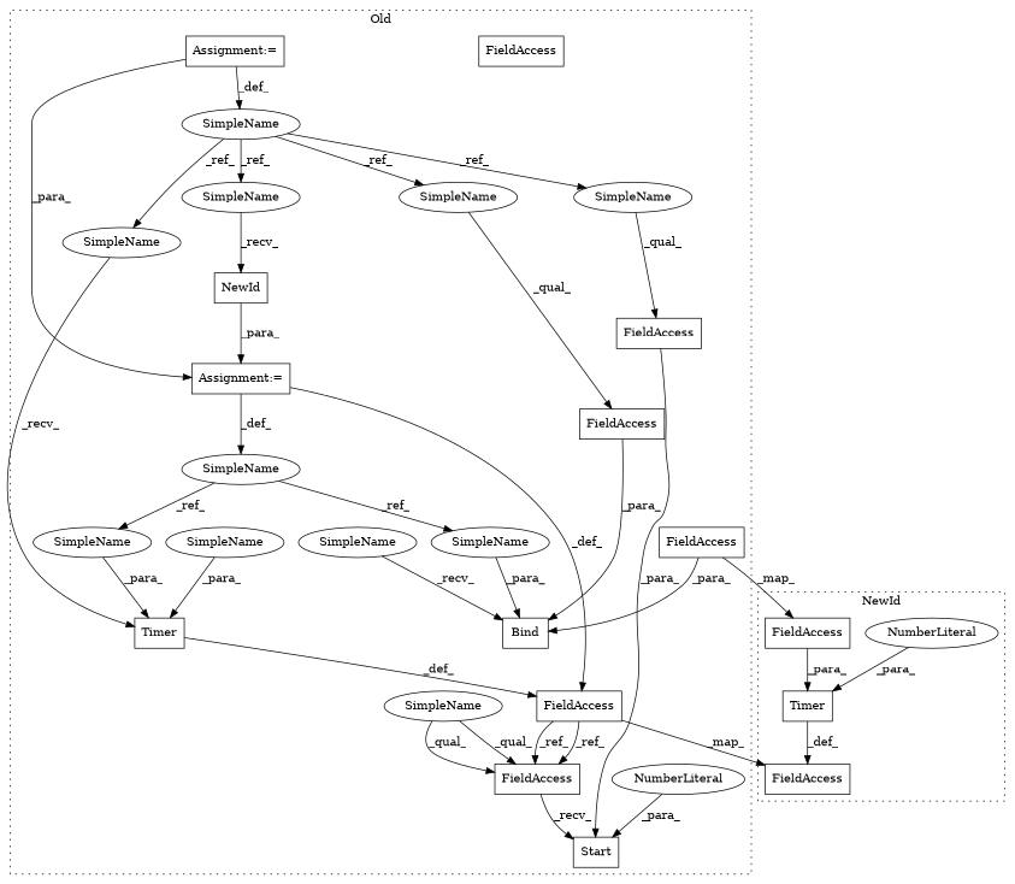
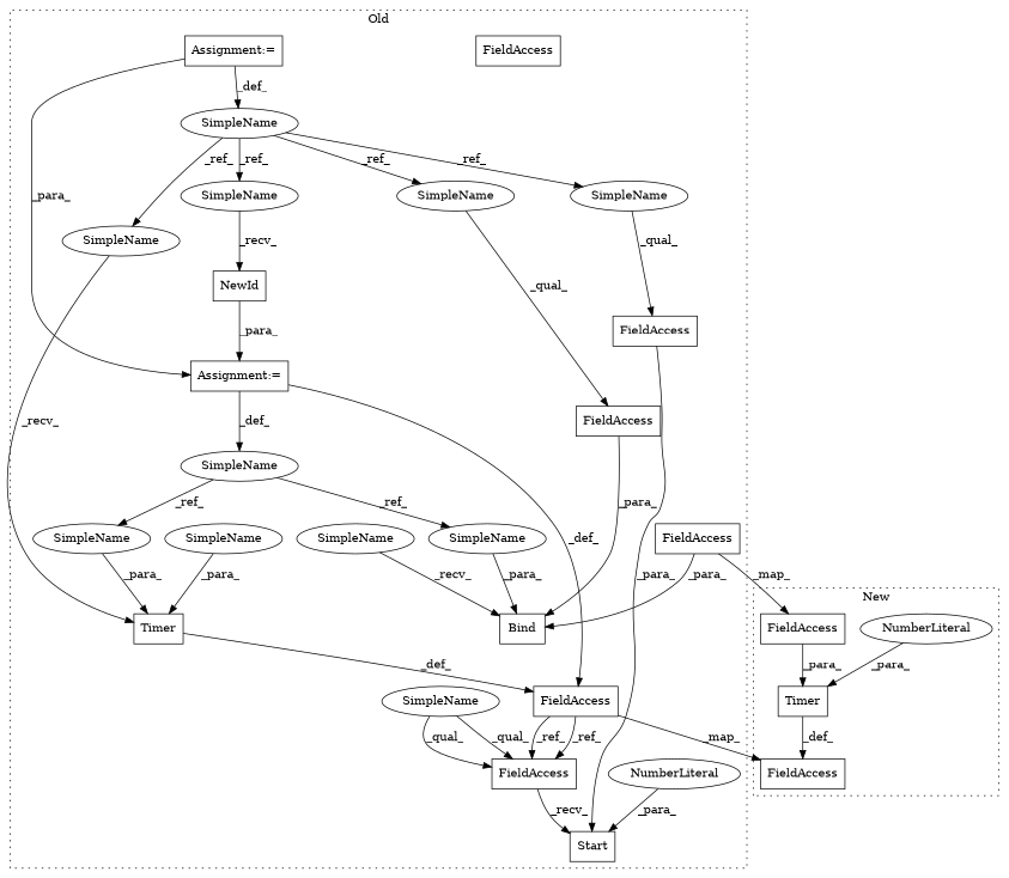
  digraph {
    node [a=42 l=2 s=3865 shape=box]
    n1 [a=32 l="6,1" label=Timer s="3790,3808"]
    n2 [a=22 l=10 label=FieldAccess s=3776]
    n3 [a=32 l=7 label=NewId s=3763]
    n4 [a=32 l="5,1" label=Bind s="3820,3858"]
    n5 [a=32 l="6,1" label=Start s="3876,3907"]
    n6 [a=34 l=5 label=NumberLiteral s=3882 shape=ellipse]
    n7 [a=22 l=12 label=FieldAccess s=3825]
    n8 [a=22 l=10 label=FieldAccess]
    n9 [a=22 l=19 label=FieldAccess s=3888]
    n10 [l=7 label=SimpleName s=3752 shape=ellipse]
    n11 [label=SimpleName s=2268 shape=ellipse]
    n12 [a=7 l=1 label="Assignment:=" s=3759]
    n13 [a=7 label="Assignment:=" s=2268]
    n14 [a=22 l=12 label=FieldAccess s=3838]
    n15 [l=7 label=SimpleName s=3801 shape=ellipse]
    n16 [l=7 label=SimpleName s=3851 shape=ellipse]
    n17 [l=4 label=SimpleName s=3796 shape=ellipse]
    n18 [l=4 label=SimpleName s=3815 shape=ellipse]
    n19 [l=4 label=SimpleName shape=ellipse]
    n20 [a=22 l=10 label=FieldAccess]
    n21 [label=SimpleName s=3760 shape=ellipse]
    n22 [label=SimpleName s=3888 shape=ellipse]
    n23 [label=SimpleName s=3825 shape=ellipse]
    n24 [label=SimpleName s=3787 shape=ellipse]
    n25 [a=32 l="6,1" label=Timer s="3667,3691"]
    n26 [a=22 l=10 label=FieldAccess s=3656]
    n27 [a=34 l=5 label=NumberLiteral s=3673 shape=ellipse]
    n28 [a=22 l=12 label=FieldAccess s=3679]
    subgraph cluster_1 {
      label=Old
      style=dotted
      n1
      n2
      n3
      n4
      n5
      n6
      n7
      n8
      n9
      n10
      n11
      n12
      n13
      n14
      n15
      n16
      n17
      n18
      n19
      n20
      n21
      n22
      n23
      n24
    }
    subgraph cluster_2 {
-     label=NewId
+     label=New
      style=dotted
      n25
      n26
      n27
      n28
    }
    n1 -> n2 [label=_def_]
    n2 -> n20 [label=_ref_]
    n2 -> n20 [label=_ref_]
    n2 -> n26 [label=_map_]
    n3 -> n12 [label=_para_]
    n6 -> n5 [label=_para_]
    n7 -> n4 [label=_para_]
    n9 -> n5 [label=_para_]
    n10 -> n15 [label=_ref_]
    n10 -> n16 [label=_ref_]
    n11 -> n21 [label=_ref_]
    n11 -> n22 [label=_ref_]
    n11 -> n23 [label=_ref_]
    n11 -> n24 [label=_ref_]
    n12 -> n2 [label=_def_]
    n12 -> n10 [label=_def_]
    n13 -> n11 [label=_def_]
    n13 -> n12 [label=_para_]
    n14 -> n4 [label=_para_]
    n14 -> n28 [label=_map_]
    n15 -> n1 [label=_para_]
    n16 -> n4 [label=_para_]
    n17 -> n1 [label=_para_]
    n18 -> n4 [label=_recv_]
    n19 -> n20 [label=_qual_]
    n19 -> n20 [label=_qual_]
    n20 -> n5 [label=_recv_]
    n21 -> n3 [label=_recv_]
    n22 -> n9 [label=_qual_]
    n23 -> n7 [label=_qual_]
    n24 -> n1 [label=_recv_]
    n25 -> n26 [label=_def_]
    n27 -> n25 [label=_para_]
    n28 -> n25 [label=_para_]
  }
